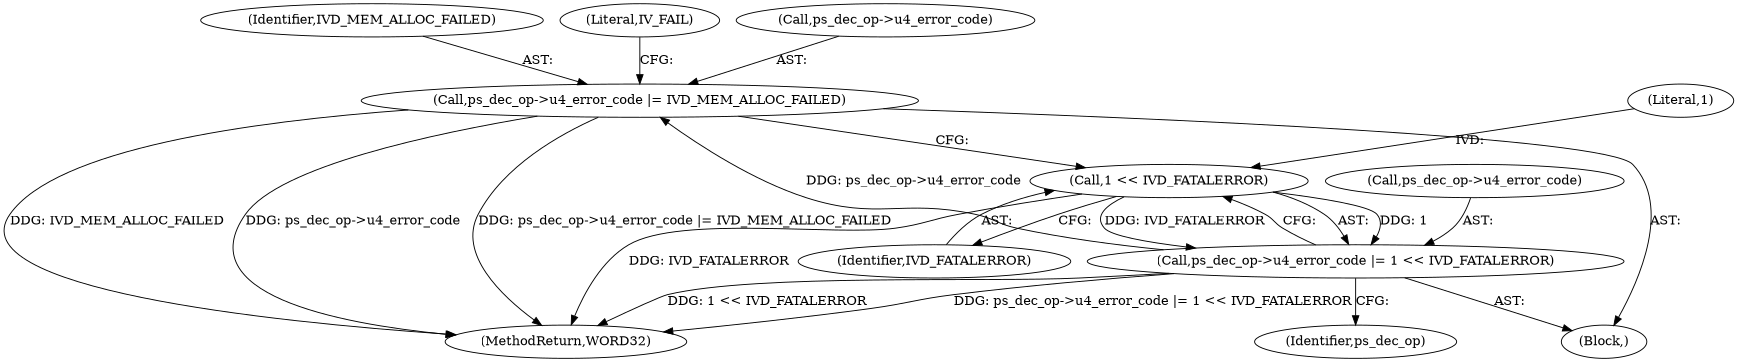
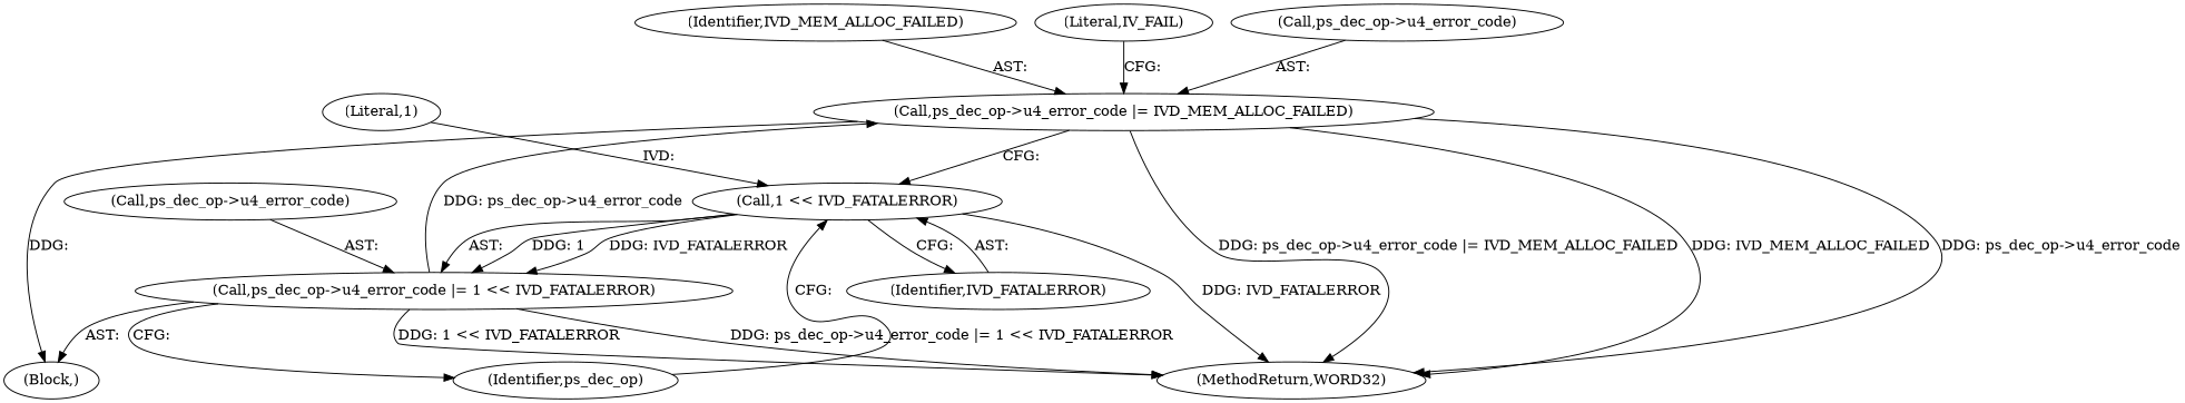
  digraph {
    n1 [label="(Call,ps_dec_op->u4_error_code |= IVD_MEM_ALLOC_FAILED)"]
    n2 [label="(Block,)"]
    n3 [label="(MethodReturn,WORD32)"]
    n4 [label="(Call,1 << IVD_FATALERROR)"]
    n5 [label="(Identifier,IVD_MEM_ALLOC_FAILED)"]
    n6 [label="(Call,ps_dec_op->u4_error_code |= 1 << IVD_FATALERROR)"]
    n7 [label="(Identifier,ps_dec_op)"]
    n8 [label="(Identifier,IVD_FATALERROR)"]
    n9 [label="(Literal,IV_FAIL)"]
    n10 [label="(Call,ps_dec_op->u4_error_code)"]
    n11 [label="(Literal,1)"]
    n12 [label="(Call,ps_dec_op->u4_error_code)"]
-   n1 -> n2 [label="AST: "]
+   n1 -> n2 [label="DDG: "]
    n1 -> n3 [label="DDG: IVD_MEM_ALLOC_FAILED"]
    n1 -> n3 [label="DDG: ps_dec_op->u4_error_code"]
    n1 -> n3 [label="DDG: ps_dec_op->u4_error_code |= IVD_MEM_ALLOC_FAILED"]
    n1 -> n4 [label="CFG: "]
    n4 -> n3 [label="DDG: IVD_FATALERROR"]
    n4 -> n6 [label="AST: "]
    n4 -> n6 [label="DDG: 1"]
    n4 -> n6 [label="DDG: IVD_FATALERROR"]
    n4 -> n8 [label="CFG: "]
    n5 -> n1 [label="AST: "]
    n6 -> n1 [label="DDG: ps_dec_op->u4_error_code"]
    n6 -> n2 [label="AST: "]
    n6 -> n3 [label="DDG: ps_dec_op->u4_error_code |= 1 << IVD_FATALERROR"]
    n6 -> n3 [label="DDG: 1 << IVD_FATALERROR"]
-   n6 -> n4 [label="CFG: "]
+   n7 -> n4 [label="CFG: "]
    n6 -> n7 [label="CFG: "]
    n8 -> n4 [label="AST: "]
    n9 -> n1 [label="CFG: "]
    n10 -> n6 [label="AST: "]
    n11 -> n4 [label="IVD: "]
    n12 -> n1 [label="AST: "]
  }
